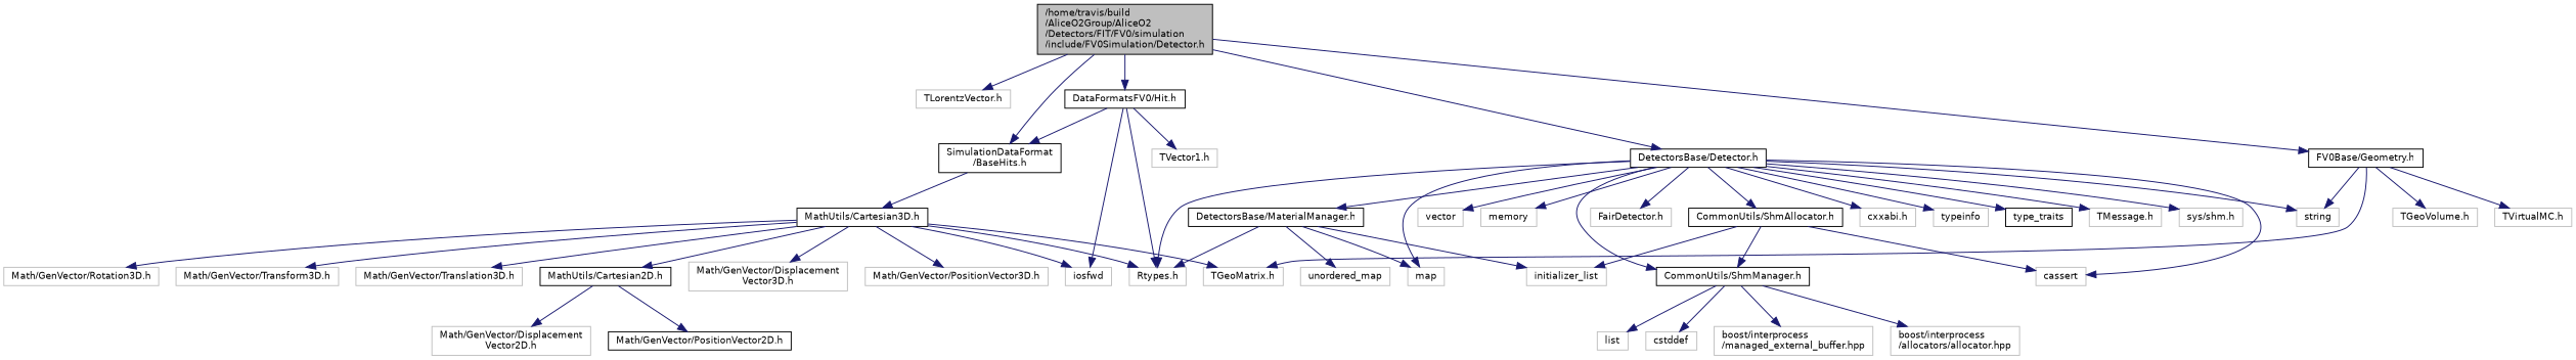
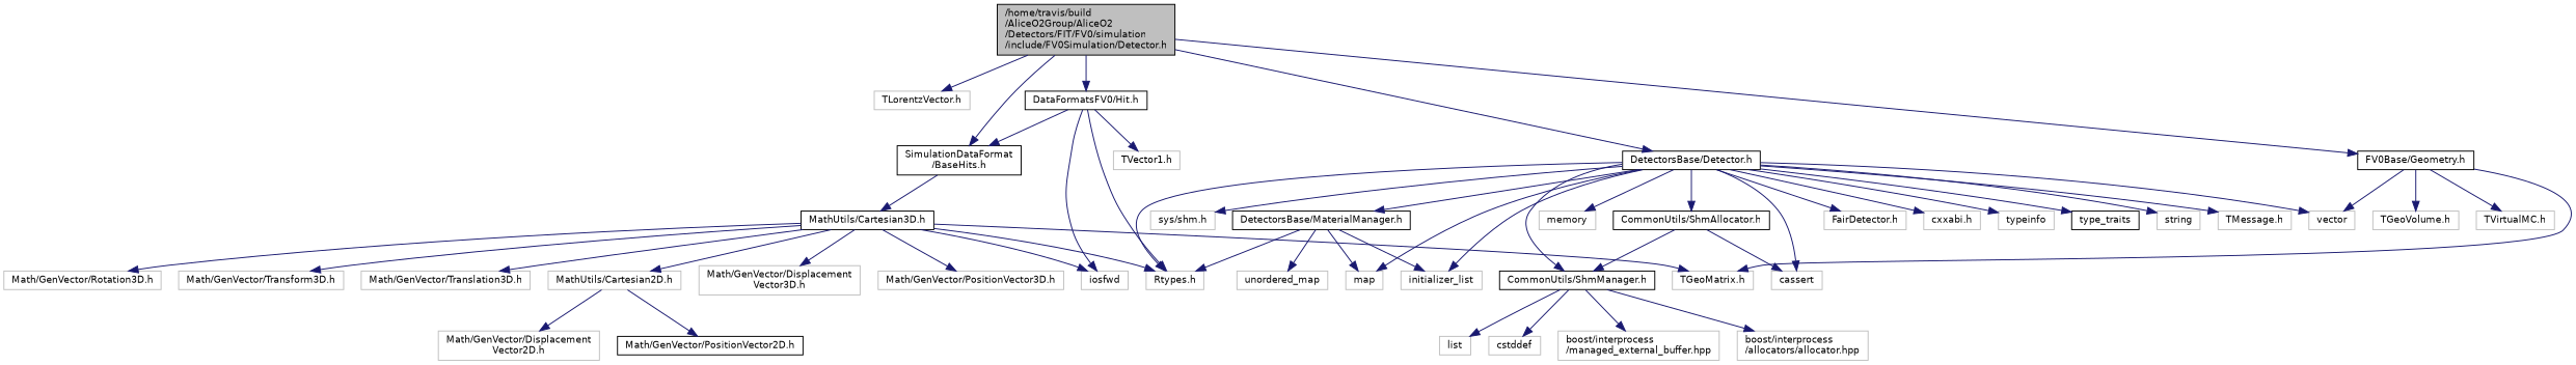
  digraph {
    node [color=grey75 fontname=Helvetica fontsize=10 shape=record]
    edge [color=midnightblue fontname=Helvetica fontsize=10 labelfontname=Helvetica labelfontsize=10 style=solid]
    n1 [color=black fillcolor=grey75 fontcolor=black height=0.2 label="/home/travis/build\l/AliceO2Group/AliceO2\l/Detectors/FIT/FV0/simulation\l/include/FV0Simulation/Detector.h" style=filled width=0.4]
    n2 [height=0.2 label="TLorentzVector.h" width=0.4]
    n3 [color=black height=0.2 label="DataFormatsFV0/Hit.h" width=0.4]
    n4 [color=black height=0.2 label="SimulationDataFormat\l/BaseHits.h" width=0.4]
    n5 [color=black height=0.2 label="DetectorsBase/Detector.h" width=0.4]
    n6 [color=black height=0.2 label="FV0Base/Geometry.h" width=0.4]
    n7 [height=0.2 label=iosfwd width=0.4]
    n8 [height=0.2 label="Rtypes.h" width=0.4]
    n9 [height=0.2 label="TVector1.h" width=0.4]
    n10 [color=black height=0.2 label="MathUtils/Cartesian3D.h" width=0.4]
    n11 [color=black height=0.2 label="CommonUtils/ShmAllocator.h" width=0.4]
    n12 [color=black height=0.2 label="CommonUtils/ShmManager.h" width=0.4]
    n13 [height=0.2 label=cassert width=0.4]
    n14 [height=0.2 label=map width=0.4]
    n15 [height=0.2 label=vector width=0.4]
    n16 [height=0.2 label=initializer_list width=0.4]
    n17 [height=0.2 label=memory width=0.4]
    n18 [height=0.2 label="FairDetector.h" width=0.4]
    n19 [color=black height=0.2 label="DetectorsBase/MaterialManager.h" width=0.4]
    n20 [height=0.2 label="cxxabi.h" width=0.4]
    n21 [height=0.2 label=typeinfo width=0.4]
    n22 [color=black height=0.2 label=type_traits width=0.4]
    n23 [height=0.2 label=string width=0.4]
    n24 [height=0.2 label="TMessage.h" width=0.4]
    n25 [height=0.2 label="sys/shm.h" width=0.4]
    n26 [height=0.2 label="TGeoMatrix.h" width=0.4]
    n27 [height=0.2 label="TGeoVolume.h" width=0.4]
    n28 [height=0.2 label="TVirtualMC.h" width=0.4]
    n29 [height=0.2 label="Math/GenVector/Displacement\lVector3D.h" width=0.4]
    n30 [height=0.2 label="Math/GenVector/PositionVector3D.h" width=0.4]
    n31 [height=0.2 label="Math/GenVector/Rotation3D.h" width=0.4]
    n32 [height=0.2 label="Math/GenVector/Transform3D.h" width=0.4]
    n33 [height=0.2 label="Math/GenVector/Translation3D.h" width=0.4]
-   n34 [color=black height=0.2 label="MathUtils/Cartesian2D.h" width=0.4]
+   n34 [height=0.2 label="MathUtils/Cartesian2D.h" width=0.4]
    n35 [height=0.2 label="Math/GenVector/Displacement\lVector2D.h" width=0.4]
    n36 [color=black height=0.2 label="Math/GenVector/PositionVector2D.h" width=0.4]
    n37 [height=0.2 label=list width=0.4]
    n38 [height=0.2 label=cstddef width=0.4]
    n39 [height=0.2 label="boost/interprocess\l/managed_external_buffer.hpp" width=0.4]
    n40 [height=0.2 label="boost/interprocess\l/allocators/allocator.hpp" width=0.4]
    n41 [height=0.2 label=unordered_map width=0.4]
    n1 -> n2
    n1 -> n3
    n1 -> n4
    n1 -> n5
    n1 -> n6
    n3 -> n4
    n3 -> n7
    n3 -> n8
    n3 -> n9
    n4 -> n10
    n5 -> n8
    n5 -> n11
    n5 -> n12
    n5 -> n13
    n5 -> n14
    n5 -> n15
-   n11 -> n16
+   n5 -> n16
    n5 -> n17
    n5 -> n18
    n5 -> n19
    n5 -> n20
    n5 -> n21
    n5 -> n22
    n5 -> n23
    n5 -> n24
    n5 -> n25
-   n6 -> n23
+   n6 -> n15
    n6 -> n26
    n6 -> n27
    n6 -> n28
    n10 -> n7
    n10 -> n8
    n10 -> n26
    n10 -> n29
    n10 -> n30
    n10 -> n31
    n10 -> n32
    n10 -> n33
    n10 -> n34
    n11 -> n12
    n11 -> n13
    n12 -> n37
    n12 -> n38
    n12 -> n39
    n12 -> n40
    n19 -> n8
    n19 -> n14
    n19 -> n16
    n19 -> n41
    n34 -> n35
    n34 -> n36
  }
